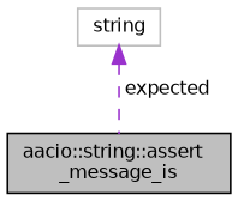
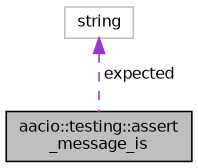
  digraph {
    node [fontname=Helvetica fontsize=10 shape=record style=filled]
-   n1 [color=black fillcolor=grey75 fontcolor=black height=0.2 label="aacio::string::assert\l_message_is" width=0.4]
+   n1 [color=black fillcolor=grey75 fontcolor=black height=0.2 label="aacio::testing::assert\l_message_is" width=0.4]
    n2 [color=grey75 fillcolor=white height=0.2 label=string width=0.4]
    n2 -> n1 [color=darkorchid3 dir=back fontname=Helvetica fontsize=10 label=" expected" labelfontname=Helvetica labelfontsize=10 style=dashed]
  }
